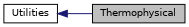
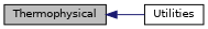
  digraph {
    rankdir=LR
    node [color=black fontname=Helvetica fontsize=10 shape=record]
    n1 [fillcolor=grey75 fontcolor=black height=0.2 label=Thermophysical style=filled width=0.4]
    n2 [height=0.2 label=Utilities width=0.4]
-   n2 -> n1 [color=midnightblue dir=back fontname=Helvetica fontsize=10 labelfontname=Helvetica labelfontsize=10 shape=plaintext style=solid]
+   n1 -> n2 [color=midnightblue dir=back fontname=Helvetica fontsize=10 labelfontname=Helvetica labelfontsize=10 shape=plaintext style=solid]
  }
